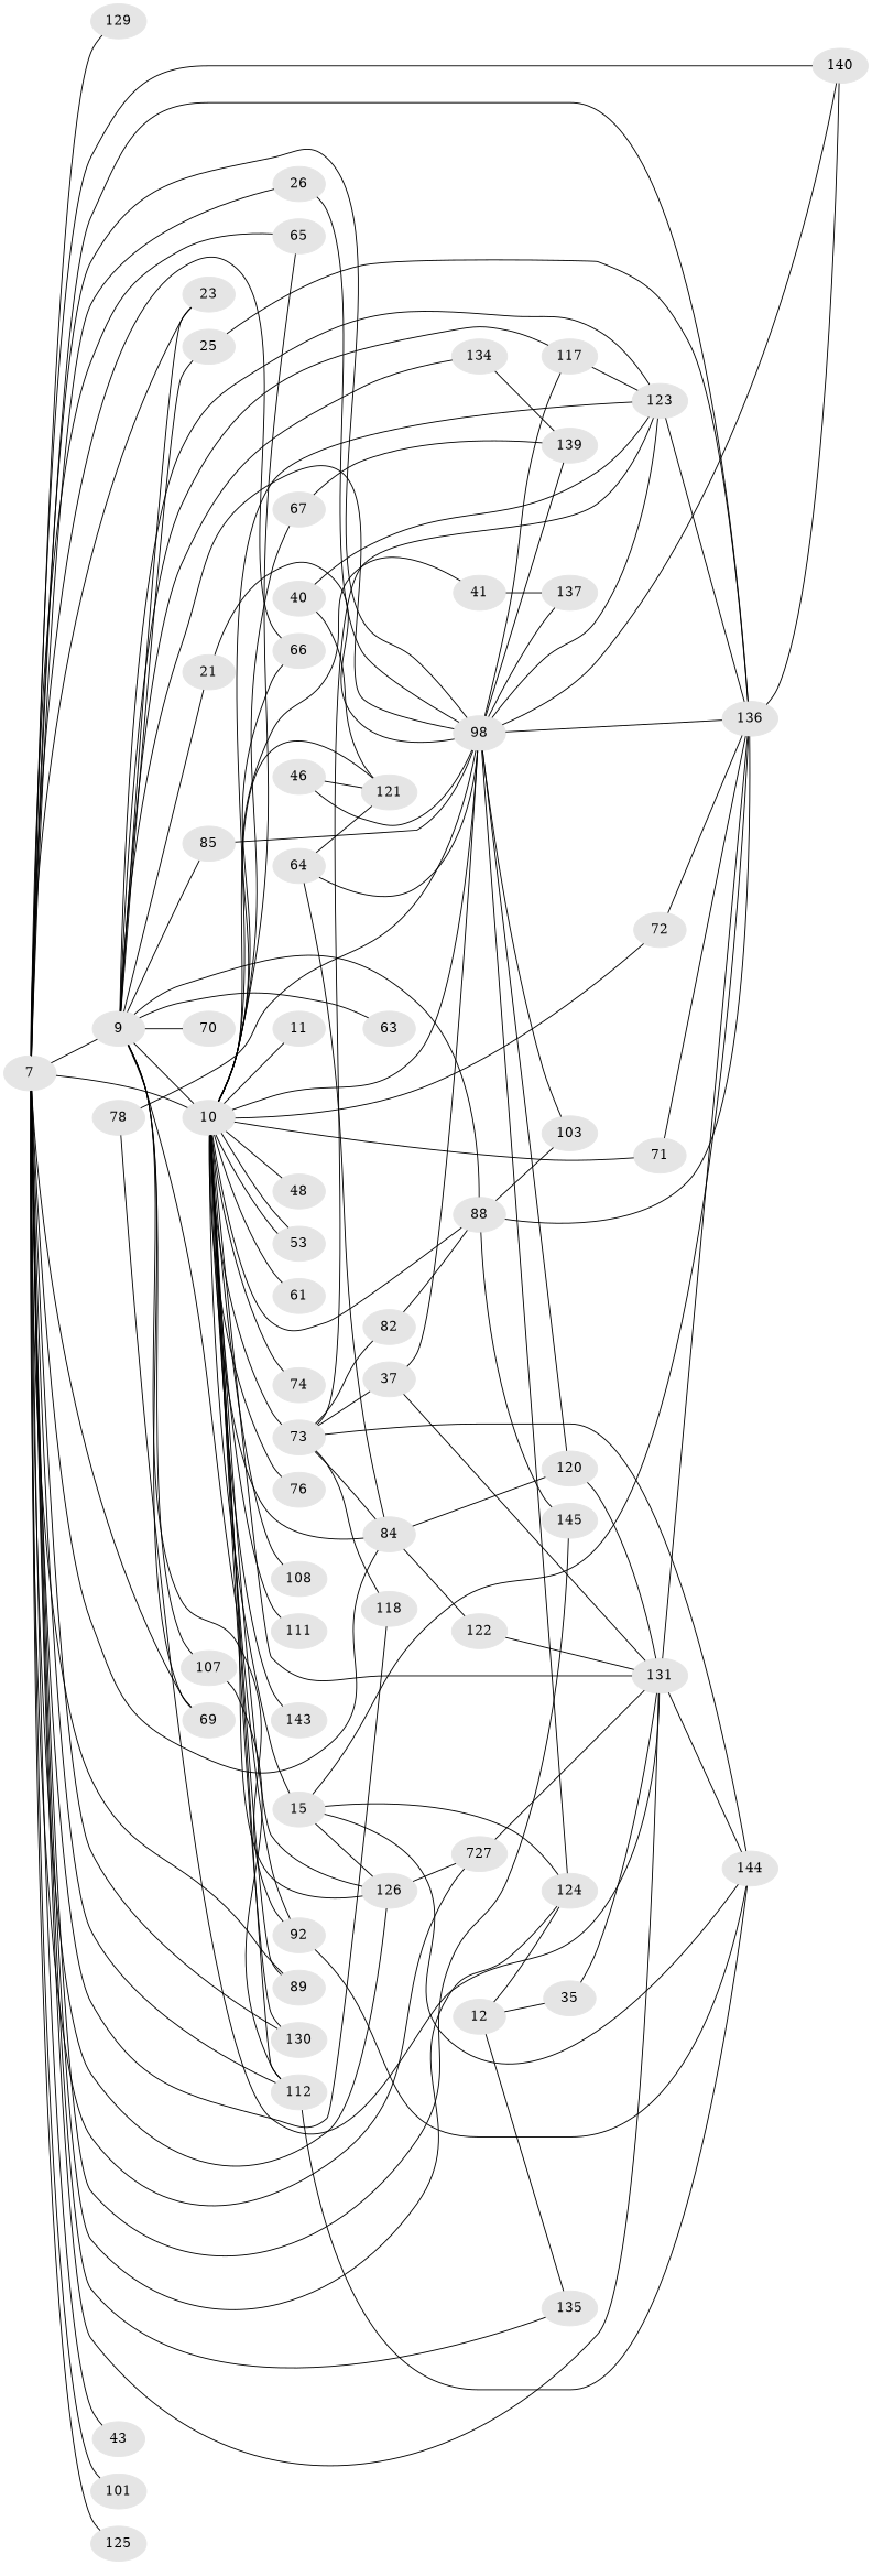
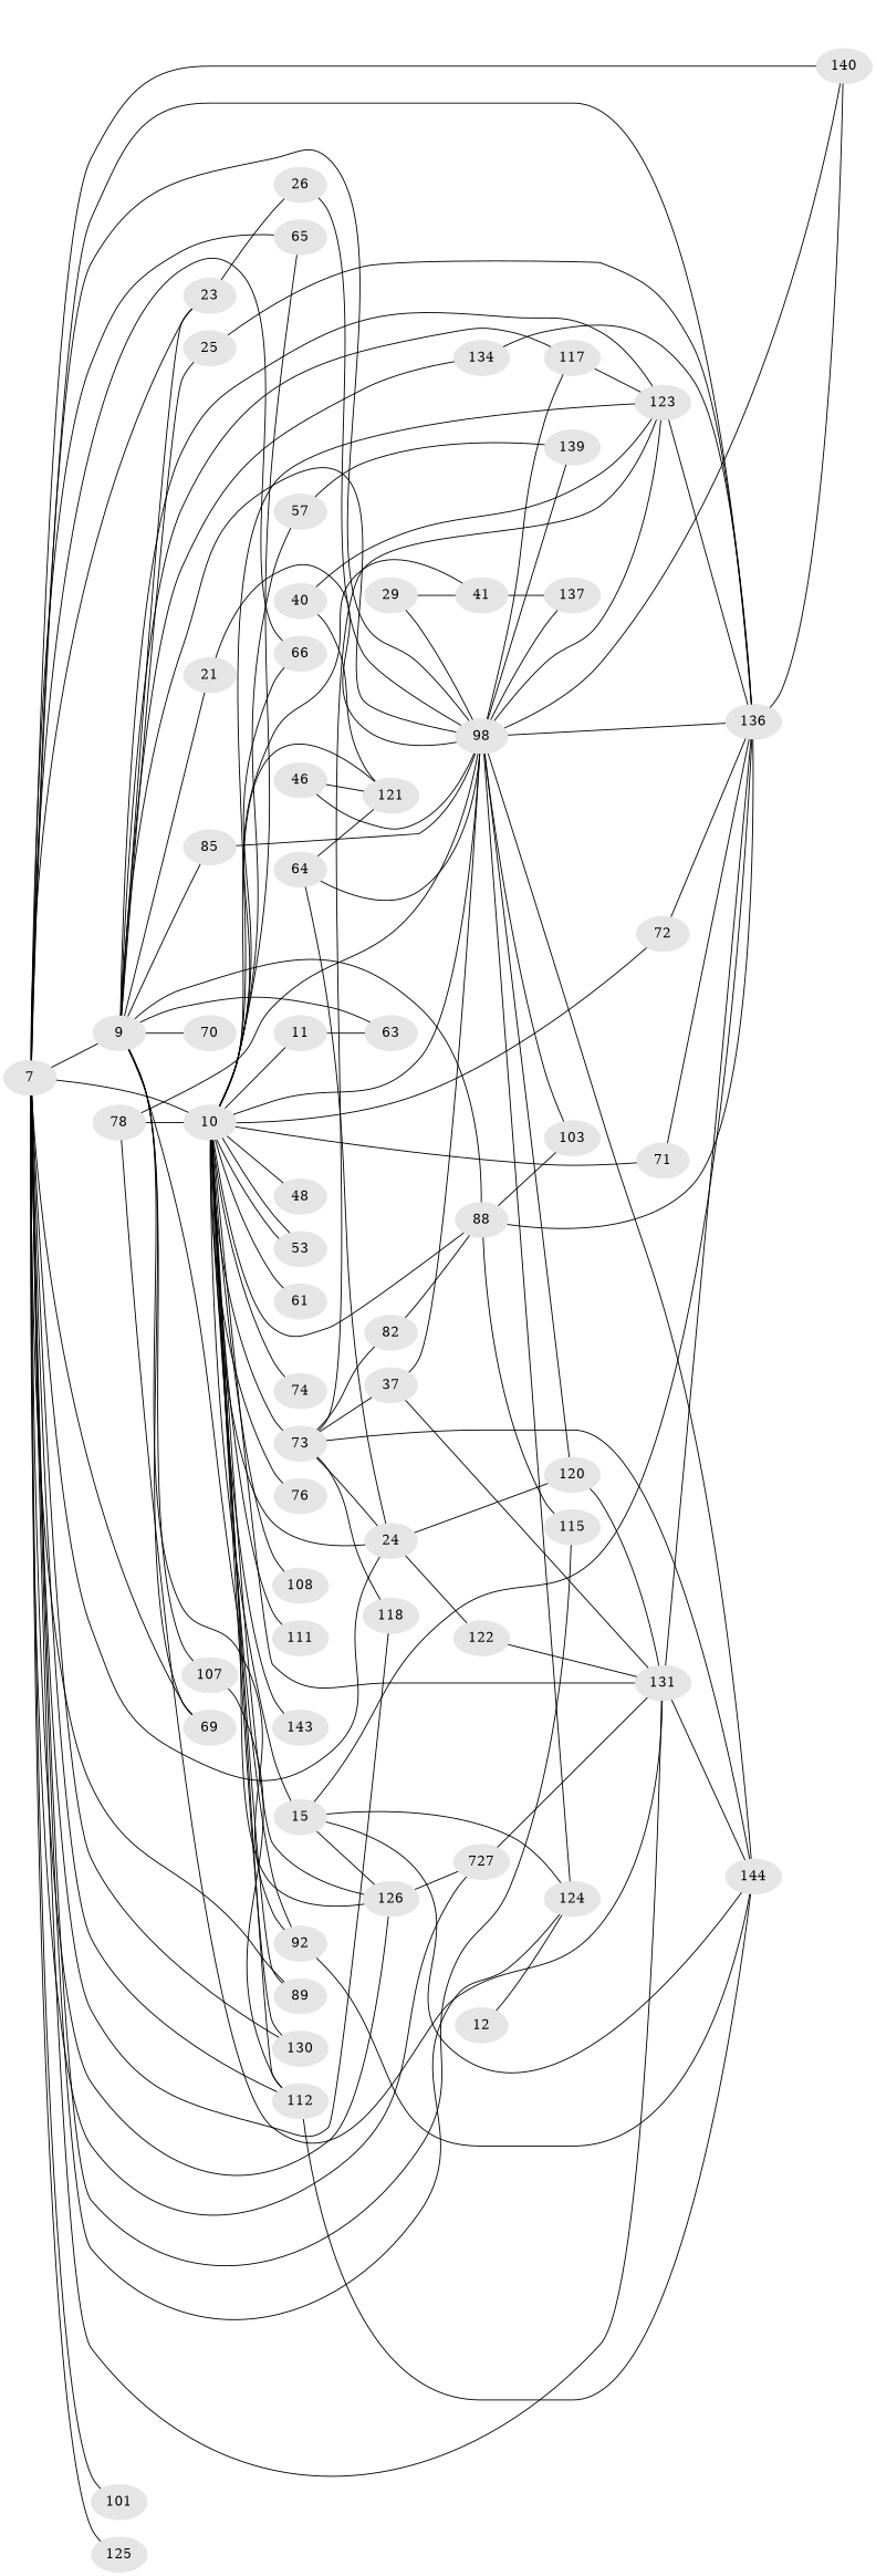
  graph {
    rankdir=LR
    node [color=gray90 style=filled]
    7 [super="+1"]
    9 [super="+8"]
    10 [super="+5+6"]
    n4 [label=23]
    26 [super="+14"]
-   43
    65
    66
    69
-   84 [super="+79"]
+   84 [super="+79" label=24]
    89
    98 [super="+45+24"]
    101
    112 [super="+55+109"]
    118
    124 [super="+100"]
    125
    126 [super="+119"]
    n19 [label=727 super="+75"]
-   129
    130 [super="+102"]
    131 [super="+99+104"]
-   135 [super="+86"]
    136 [super="+106+132+115"]
    140 [super="+133+42"]
-   145
+   145 [label=115]
    21
    25
    63
    70
    85
    88 [super="+47"]
    92 [super="+39"]
    107
    117 [super="+105"]
    123 [super="+116+23+95+113+91"]
    134
    73 [super="+58+54"]
    11
    15
    41 [super="+30"]
    48
    53
-   57 [label=67]
+   57
    61
    72
    74
    76
    n49 [label=71]
    108
    111
    121 [super="+97"]
    143 [super="+34"]
    122 [super="+52"]
    120 [super="+87"]
    144 [super="+33+138+68"]
    137
    139
    103
    n60 [label=37 super="+44"]
    82
    12
-   35
+   29
    40
    46
    64 [super="+51"]
    78
    7 -- 9 [weight=4]
    7 -- 10 [weight=8]
    7 -- n4
-   7 -- 26 [weight=2]
-   7 -- 43
+   n4 -- 26 [weight=2]
    7 -- 65
    7 -- 66
    7 -- 69
    7 -- 84 [weight=2]
    7 -- 89
    7 -- 98 [weight=5]
    7 -- 101
    7 -- 112 [weight=3]
    7 -- 118
    7 -- 124
    7 -- 125 [weight=2]
    7 -- 126
    7 -- n19
-   7 -- 129
    7 -- 130 [weight=2]
    7 -- 131
-   7 -- 135 [weight=2]
    7 -- 136 [weight=4]
    7 -- 140 [weight=3]
    7 -- 145
-   9 -- 10 [weight=8]
+   78 -- 10 [weight=8]
    9 -- n4
    9 -- 69
    9 -- 98 [weight=5]
    9 -- 126 [weight=3]
    9 -- 21
    9 -- 25 [weight=2]
    9 -- 63
    9 -- 70 [weight=2]
    9 -- 85
    9 -- 88 [weight=2]
    9 -- 92
    9 -- 107
    9 -- 117
    9 -- 123
    9 -- 134
    10 -- 65
    10 -- 66
    10 -- 84 [weight=3]
    10 -- 89
    10 -- 98 [weight=9]
    10 -- 112
    10 -- 126 [weight=3]
    10 -- 130
    10 -- 131 [weight=4]
    10 -- 88
    10 -- 92
    10 -- 123 [weight=7]
    10 -- 73 [weight=2]
    10 -- 11 [weight=2]
    10 -- 15 [weight=2]
    10 -- 41 [weight=2]
    10 -- 48 [weight=2]
    10 -- 53
    10 -- 53
    10 -- 57 [weight=2]
    10 -- 61 [weight=2]
    10 -- 72
    10 -- 74
    10 -- 76
    10 -- n49
    10 -- 108 [weight=2]
    10 -- 111 [weight=2]
    10 -- 121 [weight=4]
    10 -- 143 [weight=3]
    26 -- 98
    84 -- 122
    84 -- 120
    98 -- 124
    98 -- 136 [weight=2]
    98 -- 140
    98 -- 117
    98 -- 123
    98 -- 120
+   98 -- 144
    98 -- 137
    98 -- 139
    98 -- 103
    112 -- 144
    126 -- n19
    n19 -- 131
    131 -- 136
    131 -- 144
    136 -- 140
    21 -- 98
    25 -- 136
    85 -- 98
    88 -- 136
    88 -- 145
    88 -- 103
    92 -- 144
    107 -- 112
    117 -- 123
    123 -- 136
-   134 -- 139
+   134 -- 136
    73 -- 84
    73 -- 118
    73 -- 123 [weight=3]
    73 -- 144 [weight=2]
    73 -- n60
    73 -- 82
+   11 -- 63
    15 -- 124
    15 -- 126
    15 -- 136
    15 -- 144 [weight=2]
    41 -- 137
    57 -- 139
    72 -- 136
    n49 -- 136
    122 -- 131
    120 -- 131
    n60 -- 98
    n60 -- 131
    82 -- 88
    12 -- 124 [weight=2]
-   12 -- 135
-   12 -- 35
-   35 -- 131
+   29 -- 98 [weight=2]
+   29 -- 41
    40 -- 123
    40 -- 121
    46 -- 98
    46 -- 121
    64 -- 84
    64 -- 98 [weight=2]
    64 -- 121
    78 -- 98
    78 -- 131
  }
